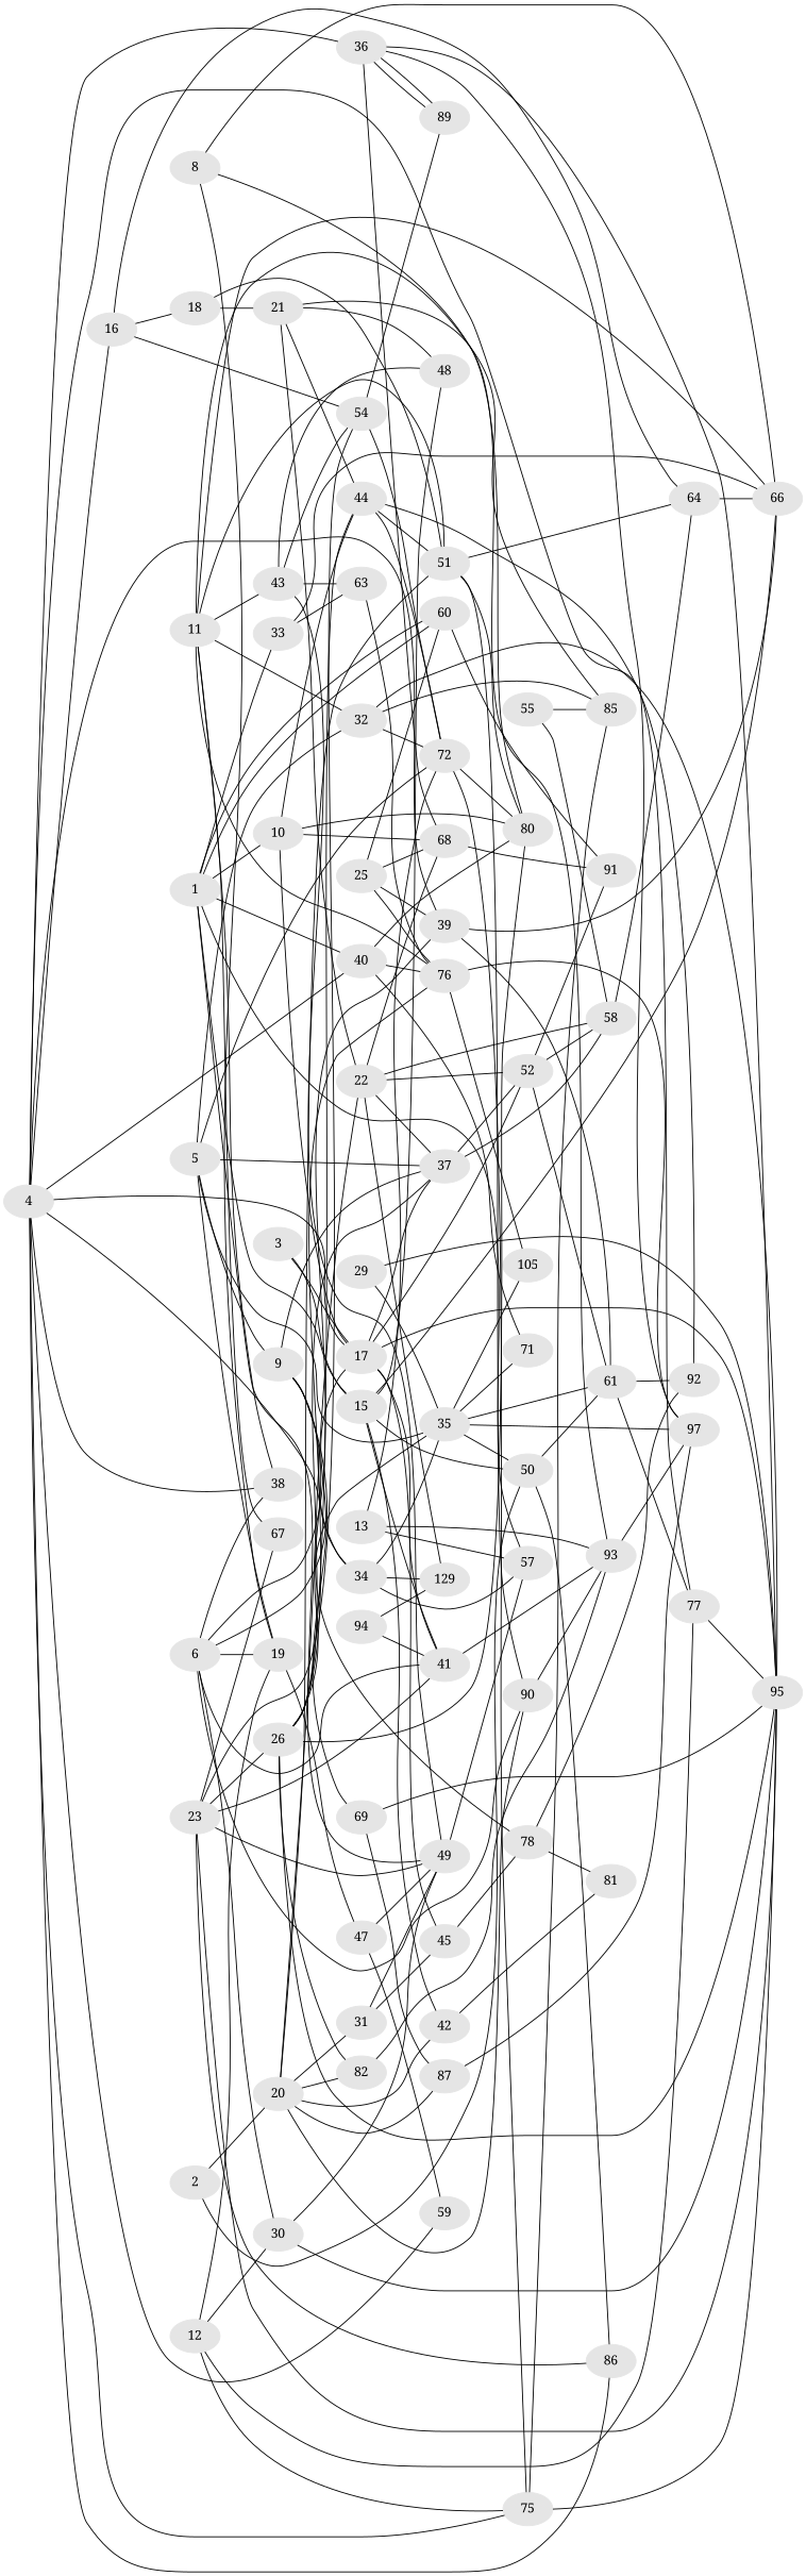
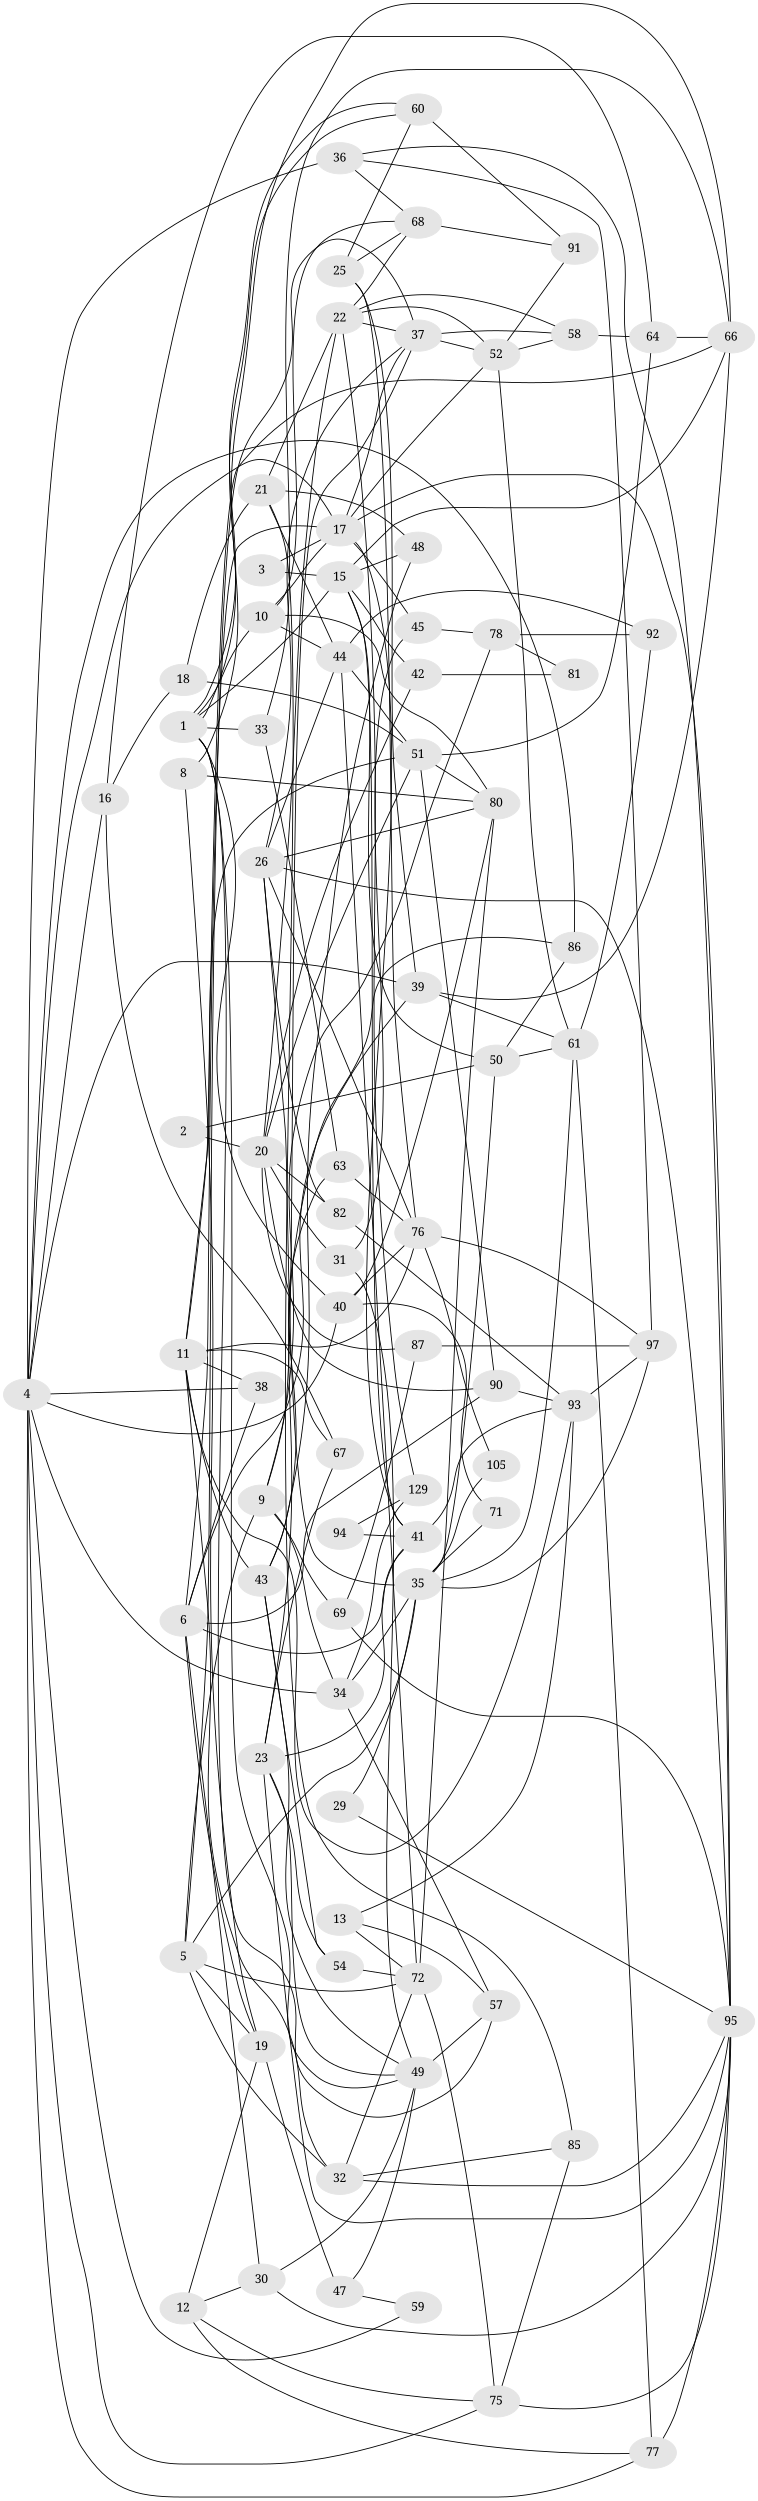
  graph {
    fontname="Noto Serif"
    rankdir=LR
    node [color=gray90 fontname="Noto Serif" style=filled]
    edge [fontname="Noto Serif"]
    1 [super="+110"]
    10 [super="+46"]
    15 [super="+101"]
    33
    40
    49 [super="+53"]
    57
    60
    17 [super="+116"]
    80 [super="+107"]
    44 [super="+94"]
    68 [super="+102"]
    50
    41 [super="+96"]
    66 [super="+74"]
    42
    48
    63
    76 [super="+98"]
    71
    91
    20 [super="+117"]
    90 [super="+113"]
    51
    22 [super="+100"]
    31
    82
    87
    2
    86
    61 [super="+99"]
    3
    37 [super="+56"]
    45
    52
    95 [super="+103"]
    4 [super="+27"]
    16 [super="+62"]
    34 [super="+70"]
    36 [super="+106"]
    38
    39
    59
    75
    77
    67
    18
    64 [super="+83"]
    35 [super="+88"]
    n50 [label=129 super="+114"]
    97
-   89
    85 [super="+111"]
    5 [super="+7"]
    9 [super="+73"]
    19 [super="+28"]
    32 [super="+115"]
    72
    69
    78
    47
    105
    58 [super="+104"]
    6 [super="+65"]
    30
    93 [super="+112"]
    8
    81
    92
    11 [super="+84"]
    43 [super="+79"]
    54
    12
    13
    n75 [label=94]
    21
    23 [super="+24"]
    26
    25 [super="+108"]
    29
-   55
    1 -- 10
    1 -- 15
    1 -- 33
    1 -- 40
    1 -- 49
    1 -- 57
    1 -- 60
    1 -- 60
    10 -- 17
    10 -- 80
    10 -- 44
    10 -- 68
    15 -- 50
    15 -- 41
    15 -- 66
    15 -- 42
    15 -- 48
    33 -- 66
    33 -- 63
    40 -- 80
    40 -- 76
    40 -- 71
    49 -- 57
    60 -- 91
    17 -- 41
    17 -- 37
    17 -- 45
    17 -- 52
    17 -- 95
    44 -- 51
    44 -- 72
    44 -- 92
    68 -- 91
    50 -- 86
    50 -- 61
    41 -- 93
    42 -- 81
    63 -- 76
    76 -- 97
    76 -- 105
    20 -- 42
    20 -- 90
    20 -- 51
    20 -- 22
    20 -- 31
    20 -- 82
    20 -- 87
    90 -- 93
    51 -- 80
    51 -- 90
    51 -- 64
    22 -- 68
    22 -- 37
    22 -- 52
    22 -- n50 [weight=2]
    22 -- 58
    31 -- 49
    31 -- 45
    82 -- 93
    87 -- 97
    2 -- 50
    2 -- 20
    61 -- 77
    61 -- 92
    3 -- 15
    3 -- 17
    37 -- 52
    37 -- 58
    45 -- 78
    52 -- 91
    52 -- 61
    52 -- 58
    4 -- 40
    4 -- 17
    4 -- 86
    4 -- 16
    4 -- 34
    4 -- 36
    4 -- 38
    4 -- 39
    4 -- 59
    4 -- 75
    4 -- 77
-   16 -- 54
+   16 -- 67
    16 -- 18
    16 -- 64
    34 -- 57
    34 -- 35
    34 -- n50
    36 -- 68
    36 -- 95
    36 -- 97
-   36 -- 89
-   36 -- 89
    39 -- 66
    39 -- 61
    75 -- 95
    75 -- 85
    77 -- 95
    18 -- 51
    18 -- 21
    64 -- 66 [weight=2]
    35 -- 50
    35 -- 71
    35 -- 61
    35 -- 97
    35 -- 105
    5 -- 37
    5 -- 35
    5 -- 9
    5 -- 19
    5 -- 32
    5 -- 72
    9 -- 37
    9 -- 34
    9 -- 69
    9 -- 78
    19 -- 47
    32 -- 95
    32 -- 85
    32 -- 72
    72 -- 80
    72 -- 75
    69 -- 87
    69 -- 95
    78 -- 81
    78 -- 92
    47 -- 49
    47 -- 59
    58 -- 64
    6 -- 17
    6 -- 41
    6 -- 90
    6 -- 38
    6 -- 39
    6 -- 19
    6 -- 30
    30 -- 49
    30 -- 95
    93 -- 97
    8 -- 80
    8 -- 66
    8 -- 19
    11 -- 66
    11 -- 76
    11 -- 51
    11 -- 38
    11 -- 67
    11 -- 32
    11 -- 93
    11 -- 43
    43 -- 49
    43 -- 48
    43 -- 63
    43 -- 54
-   54 -- 89
    54 -- 72
    12 -- 75
    12 -- 77
    12 -- 19
    12 -- 30
    13 -- 57
    13 -- 72
    13 -- 93
    n75 -- 41
    n75 -- n50
    21 -- 44
    21 -- 48
    21 -- 22
    21 -- 85
    23 -- 49
    23 -- 41
    23 -- 86
    23 -- 95
    23 -- 67
    23 -- 54
-   23 -- 26
    26 -- 80
    26 -- 44
    26 -- 76
    26 -- 82
    26 -- 37
    26 -- 95
    26 -- 35
    25 -- 60
    25 -- 68
    25 -- 76
    25 -- 39
    29 -- 95
    29 -- 35
-   55 -- 85
-   55 -- 58
  }
